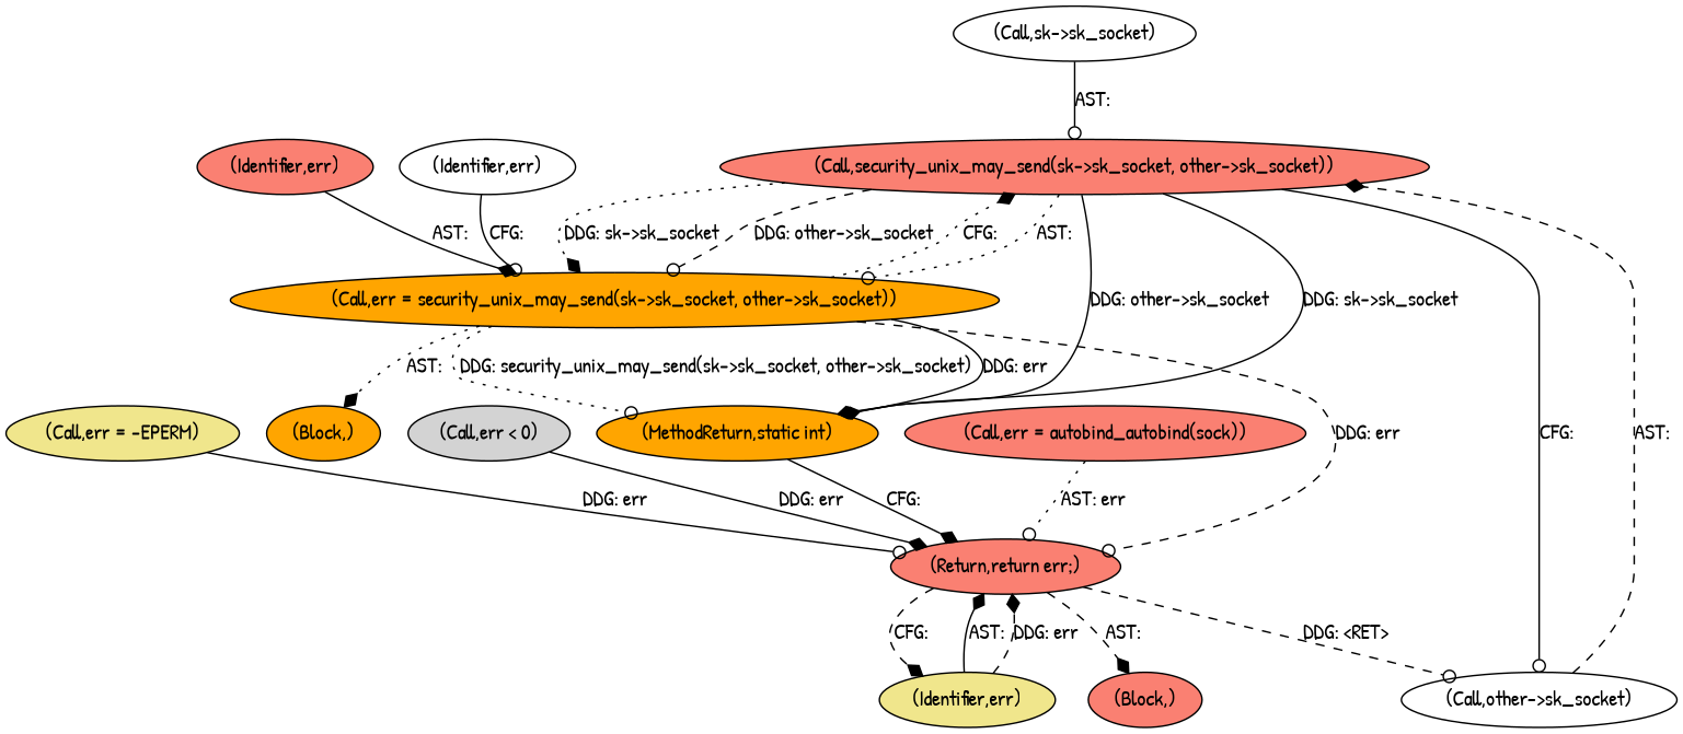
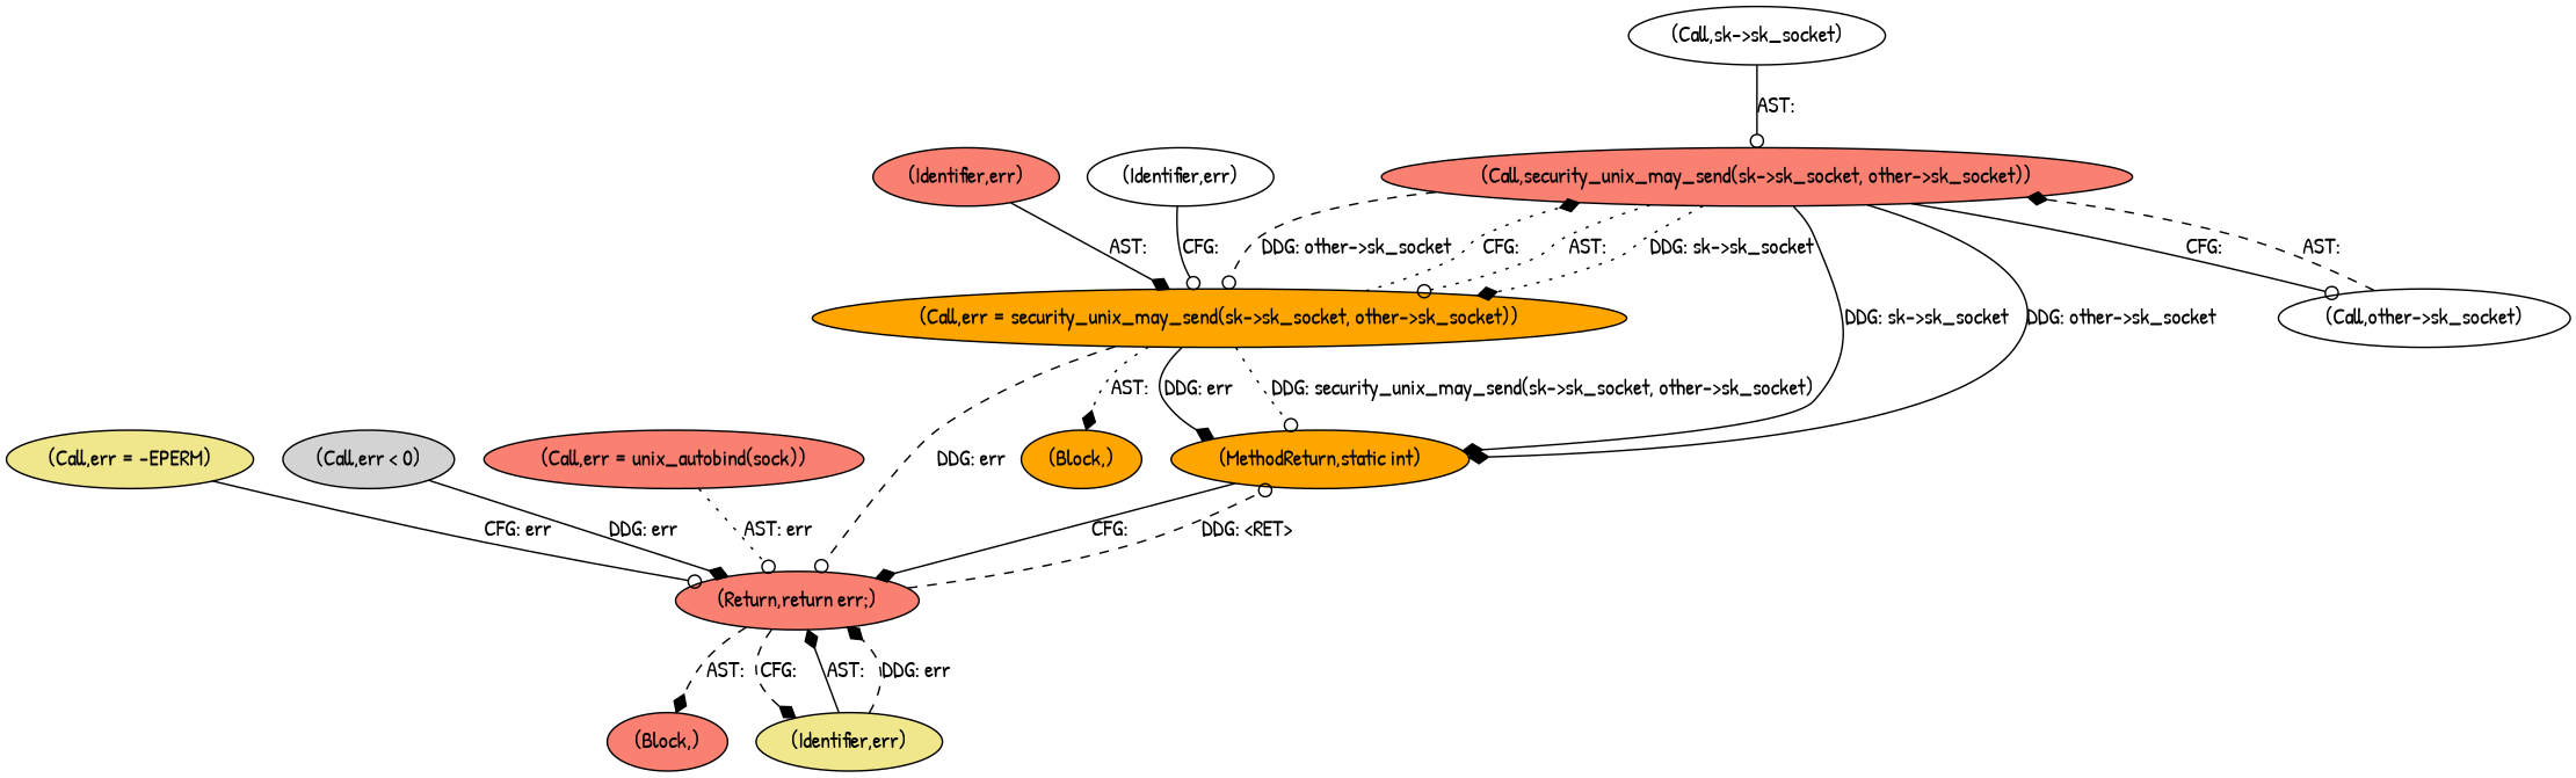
  digraph {
    fontname="Patrick Hand"
    node [fillcolor=salmon fontname="Patrick Hand" style=filled]
    edge [arrowhead=diamond fontname="Patrick Hand" style=solid]
    n1 [label="(Call,security_unix_may_send(sk->sk_socket, other->sk_socket))"]
    n2 [fillcolor=orange label="(Call,err = security_unix_may_send(sk->sk_socket, other->sk_socket))"]
    n3 [fillcolor=orange label="(MethodReturn,static int)"]
    n4 [fillcolor=white label="(Call,other->sk_socket)"]
    n5 [label="(Return,return err;)"]
    n6 [fillcolor=orange label="(Block,)"]
    n7 [label="(Block,)"]
    n8 [fillcolor=khaki label="(Identifier,err)"]
    n9 [label="(Identifier,err)"]
    n10 [fillcolor=khaki label="(Call,err = -EPERM)"]
    n11 [fillcolor=lightgrey label="(Call,err < 0)"]
    n12 [fillcolor=white label="(Call,sk->sk_socket)"]
-   n13 [label="(Call,err = autobind_autobind(sock))"]
+   n13 [label="(Call,err = unix_autobind(sock))"]
    n14 [fillcolor=white label="(Identifier,err)"]
    n1 -> n2 [arrowhead=odot label="AST: " style=dotted]
    n1 -> n2 [label="DDG: sk->sk_socket" style=dotted]
    n1 -> n2 [arrowhead=odot label="DDG: other->sk_socket" style=dashed]
    n1 -> n3 [label="DDG: sk->sk_socket"]
    n1 -> n3 [label="DDG: other->sk_socket"]
    n1 -> n4 [arrowhead=odot label="CFG: "]
    n2 -> n1 [label="CFG: " style=dotted]
    n2 -> n3 [label="DDG: err"]
    n2 -> n3 [arrowhead=odot label="DDG: security_unix_may_send(sk->sk_socket, other->sk_socket)" style=dotted]
    n2 -> n5 [arrowhead=odot label="DDG: err" style=dashed]
    n2 -> n6 [label="AST: " style=dotted]
    n3 -> n5 [label="CFG: "]
    n4 -> n1 [label="AST: " style=dashed]
-   n5 -> n4 [arrowhead=odot label="DDG: <RET>" style=dashed]
+   n5 -> n3 [arrowhead=odot label="DDG: <RET>" style=dashed]
    n5 -> n7 [label="AST: " style=dashed]
    n5 -> n8 [label="CFG: " style=dashed]
    n8 -> n5 [label="AST: "]
    n8 -> n5 [label="DDG: err" style=dashed]
    n9 -> n2 [label="AST: "]
-   n10 -> n5 [arrowhead=odot label="DDG: err"]
+   n10 -> n5 [arrowhead=odot label="CFG: err"]
    n11 -> n5 [label="DDG: err"]
    n12 -> n1 [arrowhead=odot label="AST: "]
    n13 -> n5 [arrowhead=odot label="AST: err" style=dotted]
    n14 -> n2 [arrowhead=odot label="CFG: "]
  }
